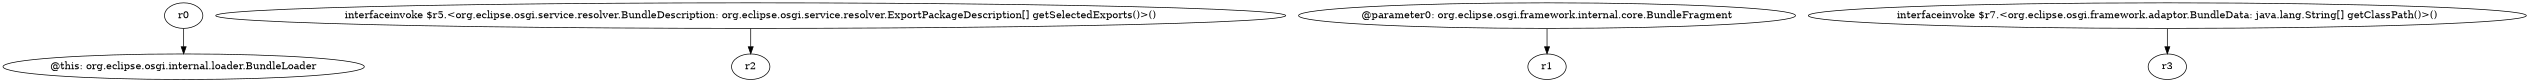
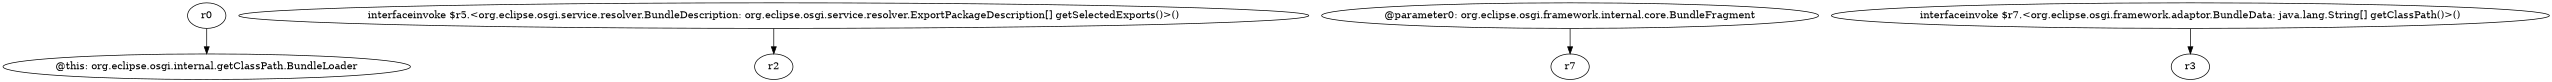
  digraph {
-   n1 [label="@this: org.eclipse.osgi.internal.loader.BundleLoader"]
+   n1 [label="@this: org.eclipse.osgi.internal.getClassPath.BundleLoader"]
    n2 [label=r0]
    n3 [label="interfaceinvoke $r5.<org.eclipse.osgi.service.resolver.BundleDescription: org.eclipse.osgi.service.resolver.ExportPackageDescription[] getSelectedExports()>()"]
    n4 [label=r2]
    n5 [label="@parameter0: org.eclipse.osgi.framework.internal.core.BundleFragment"]
-   n6 [label=r1]
+   n6 [label=r7]
    n7 [label="interfaceinvoke $r7.<org.eclipse.osgi.framework.adaptor.BundleData: java.lang.String[] getClassPath()>()"]
    n8 [label=r3]
    n2 -> n1
    n3 -> n4
    n5 -> n6
    n7 -> n8
  }
